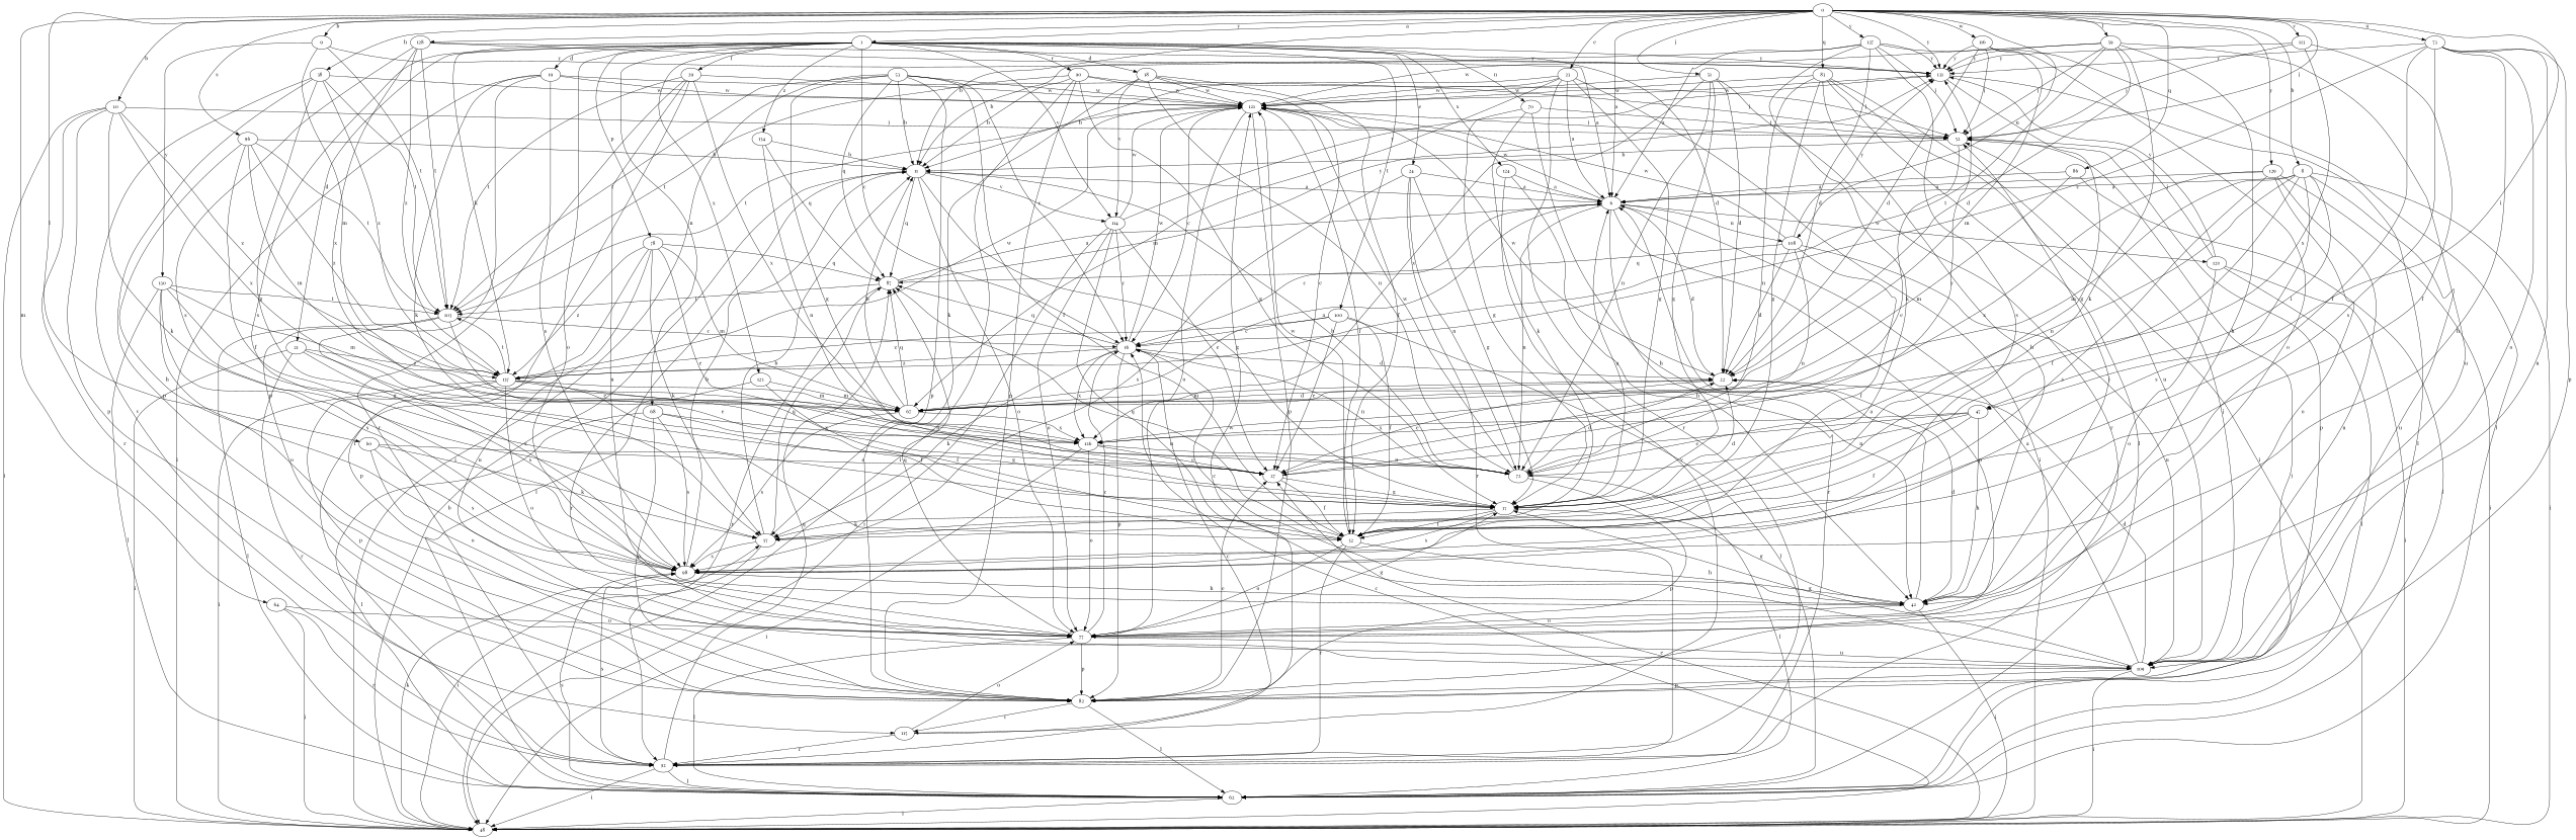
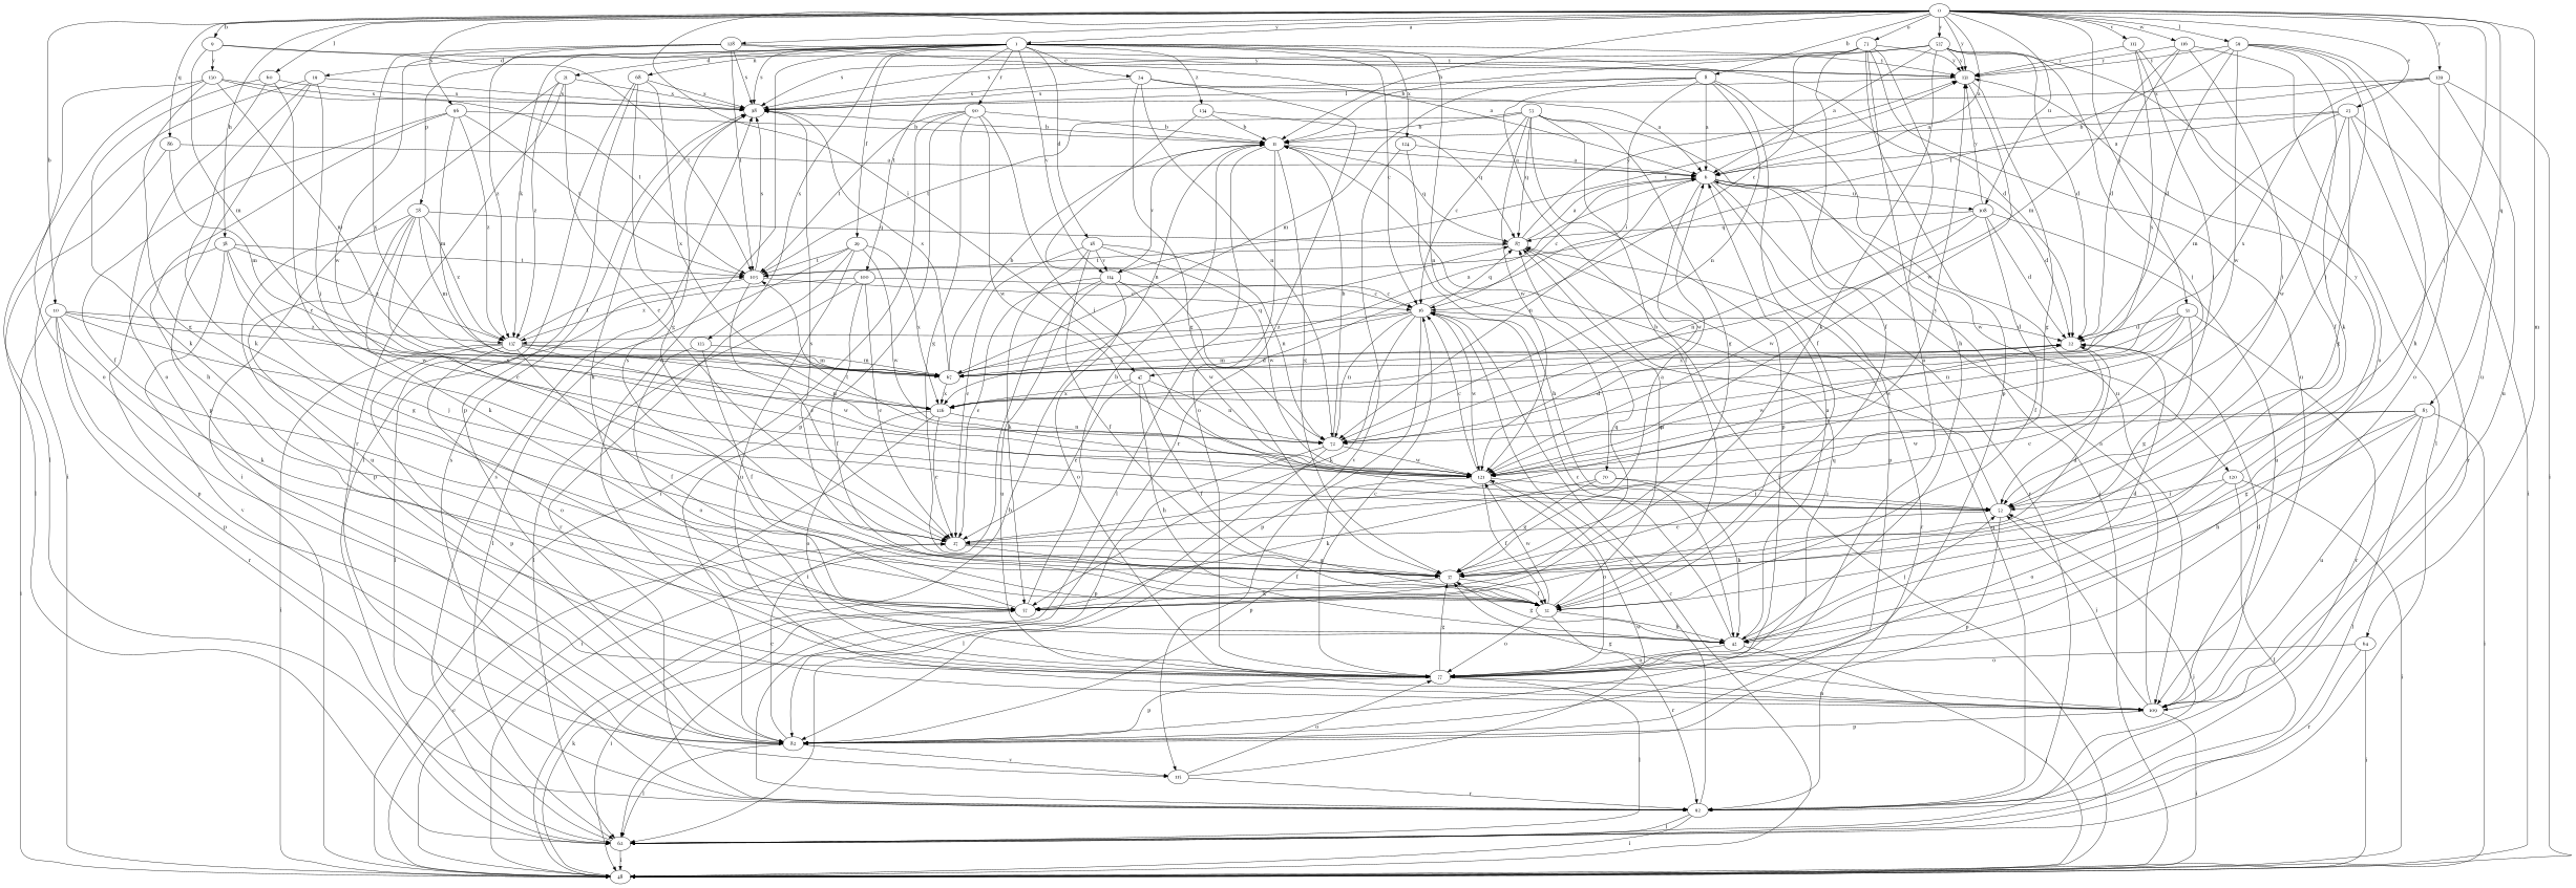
  strict digraph {
    fontname="Playfair Display"
    node [fontname="Playfair Display"]
    edge [fontname="Playfair Display"]
    0
    1
    6
    8
    9
    10
    11
    23
    38
    47
    51
    52
    59
    60
    64
    73
    83
    86
    96
    108
    113
    116
-   127
+   127 [label=527]
    128
    129
    131
    16
    18
    19
    21
    22
    24
    29
    68
    70
    77
    78
    90
    98
    100
    114
    123
    124
    134
    137
    72
    82
    92
    120
    121
    32
    48
    67
    109
    130
    103
    57
    126
    37
    62
    87
    115
    27
    42
    53
    0 -> 1 [label=a]
    0 -> 6 [label=a]
    0 -> 8 [label=b]
    0 -> 9 [label=b]
    0 -> 10 [label=b]
    0 -> 11 [label=b]
    0 -> 23 [label=e]
    0 -> 38 [label=h]
    0 -> 47 [label=i]
    0 -> 51 [label=j]
    0 -> 52 [label=j]
    0 -> 59 [label=l]
    0 -> 60 [label=l]
    0 -> 64 [label=m]
    0 -> 73 [label=o]
    0 -> 83 [label=q]
    0 -> 86 [label=q]
    0 -> 96 [label=s]
    0 -> 108 [label=u]
    0 -> 113 [label=v]
    0 -> 116 [label=w]
    0 -> 127 [label=y]
    0 -> 128 [label=y]
    0 -> 129 [label=y]
    0 -> 131 [label=y]
    1 -> 131 [label=y]
    1 -> 16 [label=c]
    1 -> 18 [label=d]
    1 -> 19 [label=d]
    1 -> 21 [label=d]
    1 -> 22 [label=d]
    1 -> 24 [label=e]
    1 -> 29 [label=f]
    1 -> 68 [label=n]
    1 -> 70 [label=n]
    1 -> 77 [label=o]
    1 -> 78 [label=p]
    1 -> 90 [label=r]
    1 -> 98 [label=s]
    1 -> 100 [label=t]
    1 -> 114 [label=v]
    1 -> 123 [label=x]
    1 -> 124 [label=x]
    1 -> 134 [label=z]
    1 -> 137 [label=k]
    6 -> 108 [label=u]
    6 -> 16 [label=c]
    6 -> 22 [label=d]
    6 -> 72 [label=n]
    6 -> 82 [label=p]
    6 -> 92 [label=r]
    6 -> 120 [label=w]
    6 -> 121 [label=w]
    8 -> 6 [label=a]
    8 -> 47 [label=i]
    8 -> 98 [label=s]
    8 -> 72 [label=n]
    8 -> 32 [label=f]
    8 -> 48 [label=i]
    8 -> 67 [label=m]
    8 -> 109 [label=u]
    9 -> 131 [label=y]
    9 -> 67 [label=m]
    9 -> 130 [label=y]
    9 -> 103 [label=t]
    10 -> 52 [label=j]
    10 -> 137 [label=z]
    10 -> 82 [label=p]
    10 -> 92 [label=r]
    10 -> 48 [label=i]
    10 -> 57 [label=k]
    10 -> 126 [label=x]
    11 -> 6 [label=a]
    11 -> 77 [label=o]
    11 -> 114 [label=v]
    11 -> 37 [label=g]
    11 -> 62 [label=l]
    11 -> 87 [label=q]
    23 -> 6 [label=a]
    23 -> 11 [label=b]
    23 -> 92 [label=r]
    23 -> 121 [label=w]
    23 -> 48 [label=i]
    23 -> 67 [label=m]
    23 -> 37 [label=g]
    38 -> 137 [label=z]
    38 -> 82 [label=p]
    38 -> 121 [label=w]
    38 -> 103 [label=t]
    38 -> 37 [label=g]
    38 -> 115 [label=v]
    47 -> 72 [label=n]
    47 -> 32 [label=f]
    47 -> 126 [label=x]
    47 -> 27 [label=e]
    47 -> 42 [label=h]
    51 -> 22 [label=d]
    51 -> 72 [label=n]
    51 -> 92 [label=r]
    51 -> 121 [label=w]
    51 -> 126 [label=x]
    51 -> 37 [label=g]
    52 -> 11 [label=b]
    52 -> 82 [label=p]
    52 -> 27 [label=e]
    59 -> 52 [label=j]
    59 -> 131 [label=y]
    59 -> 22 [label=d]
    59 -> 121 [label=w]
    59 -> 109 [label=u]
-   59 -> 137 [label=t]
+   59 -> 103 [label=t]
    59 -> 57 [label=k]
    59 -> 42 [label=h]
    60 -> 77 [label=o]
    60 -> 98 [label=s]
    60 -> 57 [label=k]
    60 -> 27 [label=e]
    64 -> 77 [label=o]
    64 -> 92 [label=r]
    64 -> 48 [label=i]
    73 -> 131 [label=y]
    73 -> 16 [label=c]
    73 -> 77 [label=o]
    73 -> 98 [label=s]
    73 -> 82 [label=p]
    73 -> 32 [label=f]
    73 -> 109 [label=u]
    73 -> 42 [label=h]
    83 -> 72 [label=n]
    83 -> 121 [label=w]
    83 -> 48 [label=i]
    83 -> 109 [label=u]
    83 -> 37 [label=g]
    83 -> 62 [label=l]
    83 -> 42 [label=h]
    86 -> 6 [label=a]
    86 -> 67 [label=m]
    86 -> 62 [label=l]
    96 -> 11 [label=b]
    96 -> 137 [label=z]
    96 -> 32 [label=f]
    96 -> 67 [label=m]
    96 -> 103 [label=t]
    96 -> 42 [label=h]
    108 -> 131 [label=y]
    108 -> 22 [label=d]
    108 -> 72 [label=n]
    108 -> 121 [label=w]
    108 -> 32 [label=f]
    108 -> 109 [label=u]
    108 -> 87 [label=q]
    113 -> 52 [label=j]
    113 -> 131 [label=y]
    113 -> 32 [label=f]
    113 -> 126 [label=x]
    116 -> 52 [label=j]
    116 -> 131 [label=y]
    116 -> 22 [label=d]
    116 -> 77 [label=o]
    116 -> 67 [label=m]
    127 -> 6 [label=a]
    127 -> 11 [label=b]
    127 -> 52 [label=j]
    127 -> 131 [label=y]
    127 -> 22 [label=d]
    127 -> 98 [label=s]
    127 -> 57 [label=k]
    127 -> 62 [label=l]
    128 -> 6 [label=a]
    128 -> 131 [label=y]
    128 -> 98 [label=s]
    128 -> 137 [label=z]
    128 -> 103 [label=t]
    128 -> 126 [label=x]
    129 -> 6 [label=a]
    129 -> 77 [label=o]
    129 -> 98 [label=s]
    129 -> 48 [label=i]
    129 -> 109 [label=u]
    129 -> 126 [label=x]
    131 -> 121 [label=w]
    131 -> 37 [label=g]
-   131 -> 62 [label=l]
+   131 -> 98 [label=l]
    16 -> 22 [label=d]
    16 -> 137 [label=z]
    16 -> 72 [label=n]
    16 -> 82 [label=p]
    16 -> 121 [label=w]
    16 -> 57 [label=k]
    16 -> 126 [label=x]
    16 -> 87 [label=q]
    18 -> 114 [label=v]
    18 -> 72 [label=n]
    18 -> 121 [label=w]
    18 -> 32 [label=f]
    18 -> 57 [label=k]
    18 -> 27 [label=e]
    19 -> 52 [label=j]
    19 -> 98 [label=s]
    19 -> 82 [label=p]
-   19 -> 121 [label=w]
+   128 -> 121 [label=w]
    19 -> 48 [label=i]
    19 -> 57 [label=k]
    21 -> 98 [label=s]
    21 -> 137 [label=z]
    21 -> 92 [label=r]
    21 -> 48 [label=i]
    21 -> 27 [label=e]
    22 -> 121 [label=w]
    22 -> 67 [label=m]
    22 -> 27 [label=e]
    24 -> 6 [label=a]
    24 -> 98 [label=s]
    24 -> 72 [label=n]
    24 -> 92 [label=r]
    24 -> 37 [label=g]
    29 -> 92 [label=r]
    29 -> 121 [label=w]
    29 -> 109 [label=u]
    29 -> 103 [label=t]
    29 -> 126 [label=x]
    29 -> 62 [label=l]
    68 -> 98 [label=s]
    68 -> 82 [label=p]
    68 -> 126 [label=x]
    68 -> 37 [label=g]
    68 -> 62 [label=l]
    70 -> 52 [label=j]
    70 -> 57 [label=k]
    70 -> 37 [label=g]
    70 -> 42 [label=h]
    77 -> 16 [label=c]
    77 -> 82 [label=p]
    77 -> 109 [label=u]
    77 -> 37 [label=g]
    77 -> 62 [label=l]
    77 -> 87 [label=q]
    78 -> 137 [label=z]
    78 -> 82 [label=p]
    78 -> 67 [label=m]
    78 -> 109 [label=u]
    78 -> 57 [label=k]
    78 -> 87 [label=q]
    78 -> 27 [label=e]
    90 -> 11 [label=b]
    90 -> 52 [label=j]
    90 -> 82 [label=p]
    90 -> 121 [label=w]
    90 -> 48 [label=i]
    90 -> 103 [label=t]
    90 -> 37 [label=g]
    98 -> 11 [label=b]
    98 -> 42 [label=h]
    100 -> 16 [label=c]
    100 -> 137 [label=z]
    100 -> 32 [label=f]
    100 -> 62 [label=l]
    100 -> 27 [label=e]
    114 -> 131 [label=y]
    114 -> 16 [label=c]
    114 -> 77 [label=o]
    114 -> 121 [label=w]
    114 -> 48 [label=i]
    114 -> 109 [label=u]
    114 -> 27 [label=e]
-   123 -> 77 [label=r]
+   123 -> 77 [label=o]
    123 -> 32 [label=f]
    123 -> 67 [label=m]
    124 -> 6 [label=a]
    124 -> 115 [label=v]
    124 -> 42 [label=h]
    134 -> 11 [label=b]
    134 -> 72 [label=n]
    134 -> 87 [label=q]
    137 -> 77 [label=o]
    137 -> 72 [label=n]
    137 -> 82 [label=p]
    137 -> 121 [label=w]
    137 -> 32 [label=f]
    137 -> 48 [label=i]
    137 -> 67 [label=m]
    137 -> 103 [label=t]
    72 -> 11 [label=b]
    72 -> 22 [label=d]
    72 -> 82 [label=p]
    72 -> 121 [label=w]
    72 -> 62 [label=l]
    82 -> 62 [label=l]
    82 -> 115 [label=v]
    82 -> 27 [label=e]
    92 -> 16 [label=c]
    92 -> 98 [label=s]
    92 -> 48 [label=i]
    92 -> 62 [label=l]
    92 -> 87 [label=q]
    120 -> 52 [label=j]
    120 -> 131 [label=y]
    120 -> 77 [label=o]
    120 -> 48 [label=i]
    120 -> 62 [label=l]
    121 -> 52 [label=j]
    121 -> 16 [label=c]
    121 -> 77 [label=o]
    121 -> 82 [label=p]
    121 -> 32 [label=f]
    121 -> 103 [label=t]
    32 -> 77 [label=o]
    32 -> 92 [label=r]
    32 -> 121 [label=w]
    32 -> 87 [label=q]
    32 -> 42 [label=h]
    48 -> 11 [label=b]
    48 -> 16 [label=c]
    48 -> 57 [label=k]
    48 -> 27 [label=e]
    67 -> 6 [label=a]
    67 -> 11 [label=b]
    67 -> 22 [label=d]
    67 -> 98 [label=s]
    67 -> 126 [label=x]
    67 -> 87 [label=q]
    109 -> 6 [label=a]
    109 -> 52 [label=j]
    109 -> 22 [label=d]
    109 -> 82 [label=p]
    109 -> 48 [label=i]
    109 -> 37 [label=g]
    130 -> 77 [label=o]
    130 -> 98 [label=s]
    130 -> 67 [label=m]
    130 -> 103 [label=t]
    130 -> 37 [label=g]
    130 -> 62 [label=l]
    103 -> 16 [label=c]
    103 -> 98 [label=s]
    103 -> 62 [label=l]
    103 -> 27 [label=e]
    57 -> 11 [label=b]
    57 -> 98 [label=s]
    57 -> 48 [label=i]
    57 -> 87 [label=q]
    126 -> 77 [label=o]
    126 -> 72 [label=n]
    126 -> 48 [label=i]
    126 -> 27 [label=e]
    37 -> 6 [label=a]
    37 -> 22 [label=d]
    37 -> 98 [label=s]
    37 -> 32 [label=f]
    37 -> 57 [label=k]
    62 -> 52 [label=j]
    62 -> 98 [label=s]
    62 -> 48 [label=i]
    87 -> 6 [label=a]
    87 -> 131 [label=y]
    87 -> 92 [label=r]
    87 -> 103 [label=t]
    115 -> 77 [label=o]
    115 -> 92 [label=r]
    115 -> 121 [label=w]
    27 -> 131 [label=y]
    27 -> 32 [label=f]
    27 -> 37 [label=g]
    42 -> 6 [label=a]
    42 -> 52 [label=j]
    42 -> 16 [label=c]
    42 -> 22 [label=d]
    42 -> 77 [label=o]
    42 -> 48 [label=i]
    42 -> 37 [label=g]
    53 -> 11 [label=b]
    53 -> 16 [label=c]
    53 -> 82 [label=p]
    53 -> 121 [label=w]
    53 -> 32 [label=f]
    53 -> 48 [label=i]
    53 -> 103 [label=t]
    53 -> 37 [label=g]
    53 -> 87 [label=q]
  }
